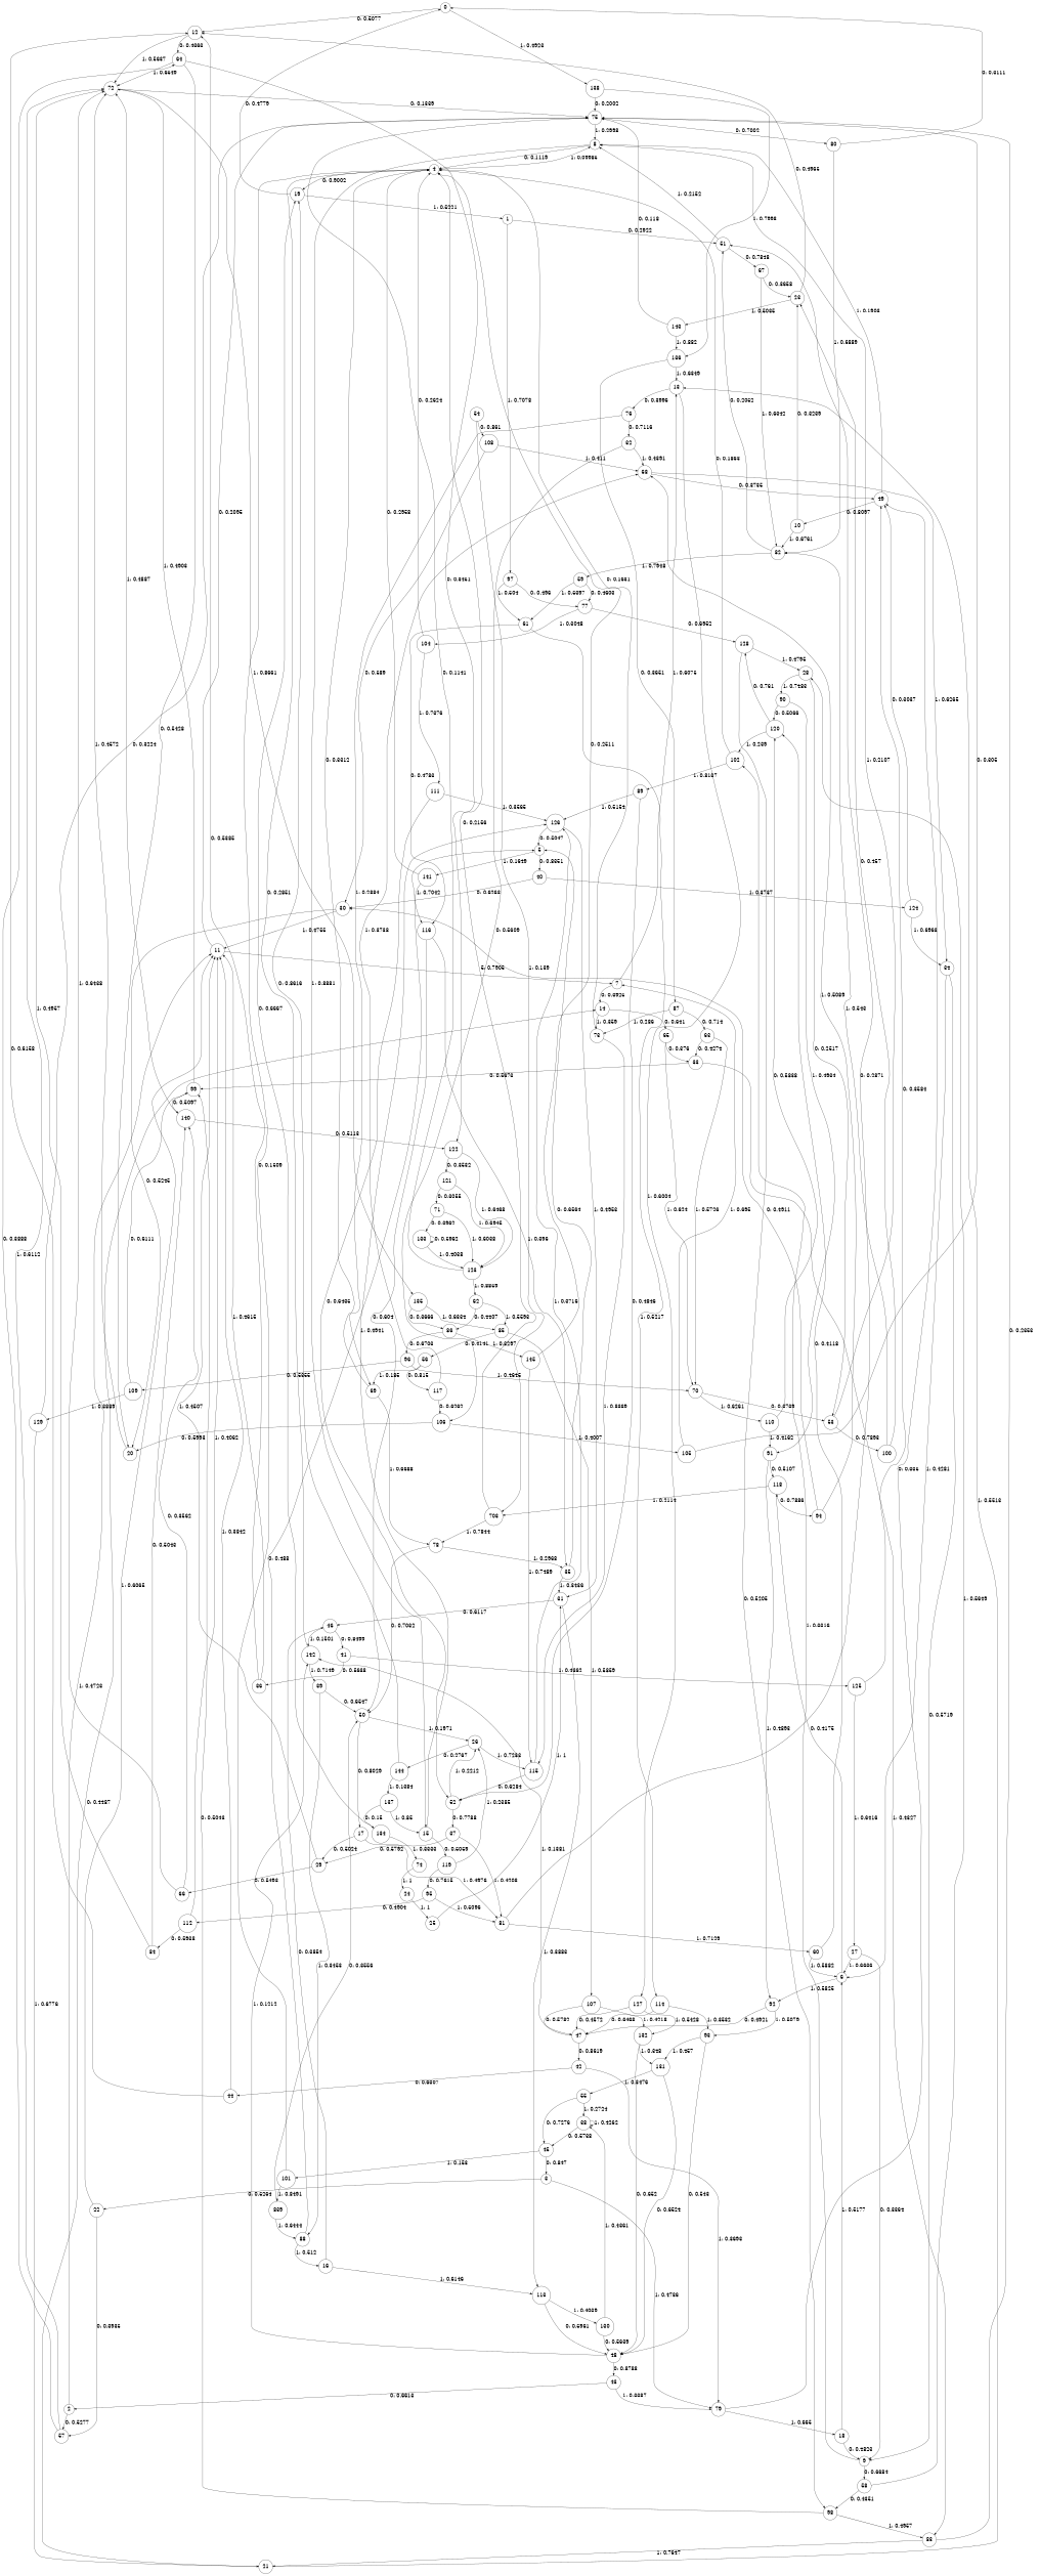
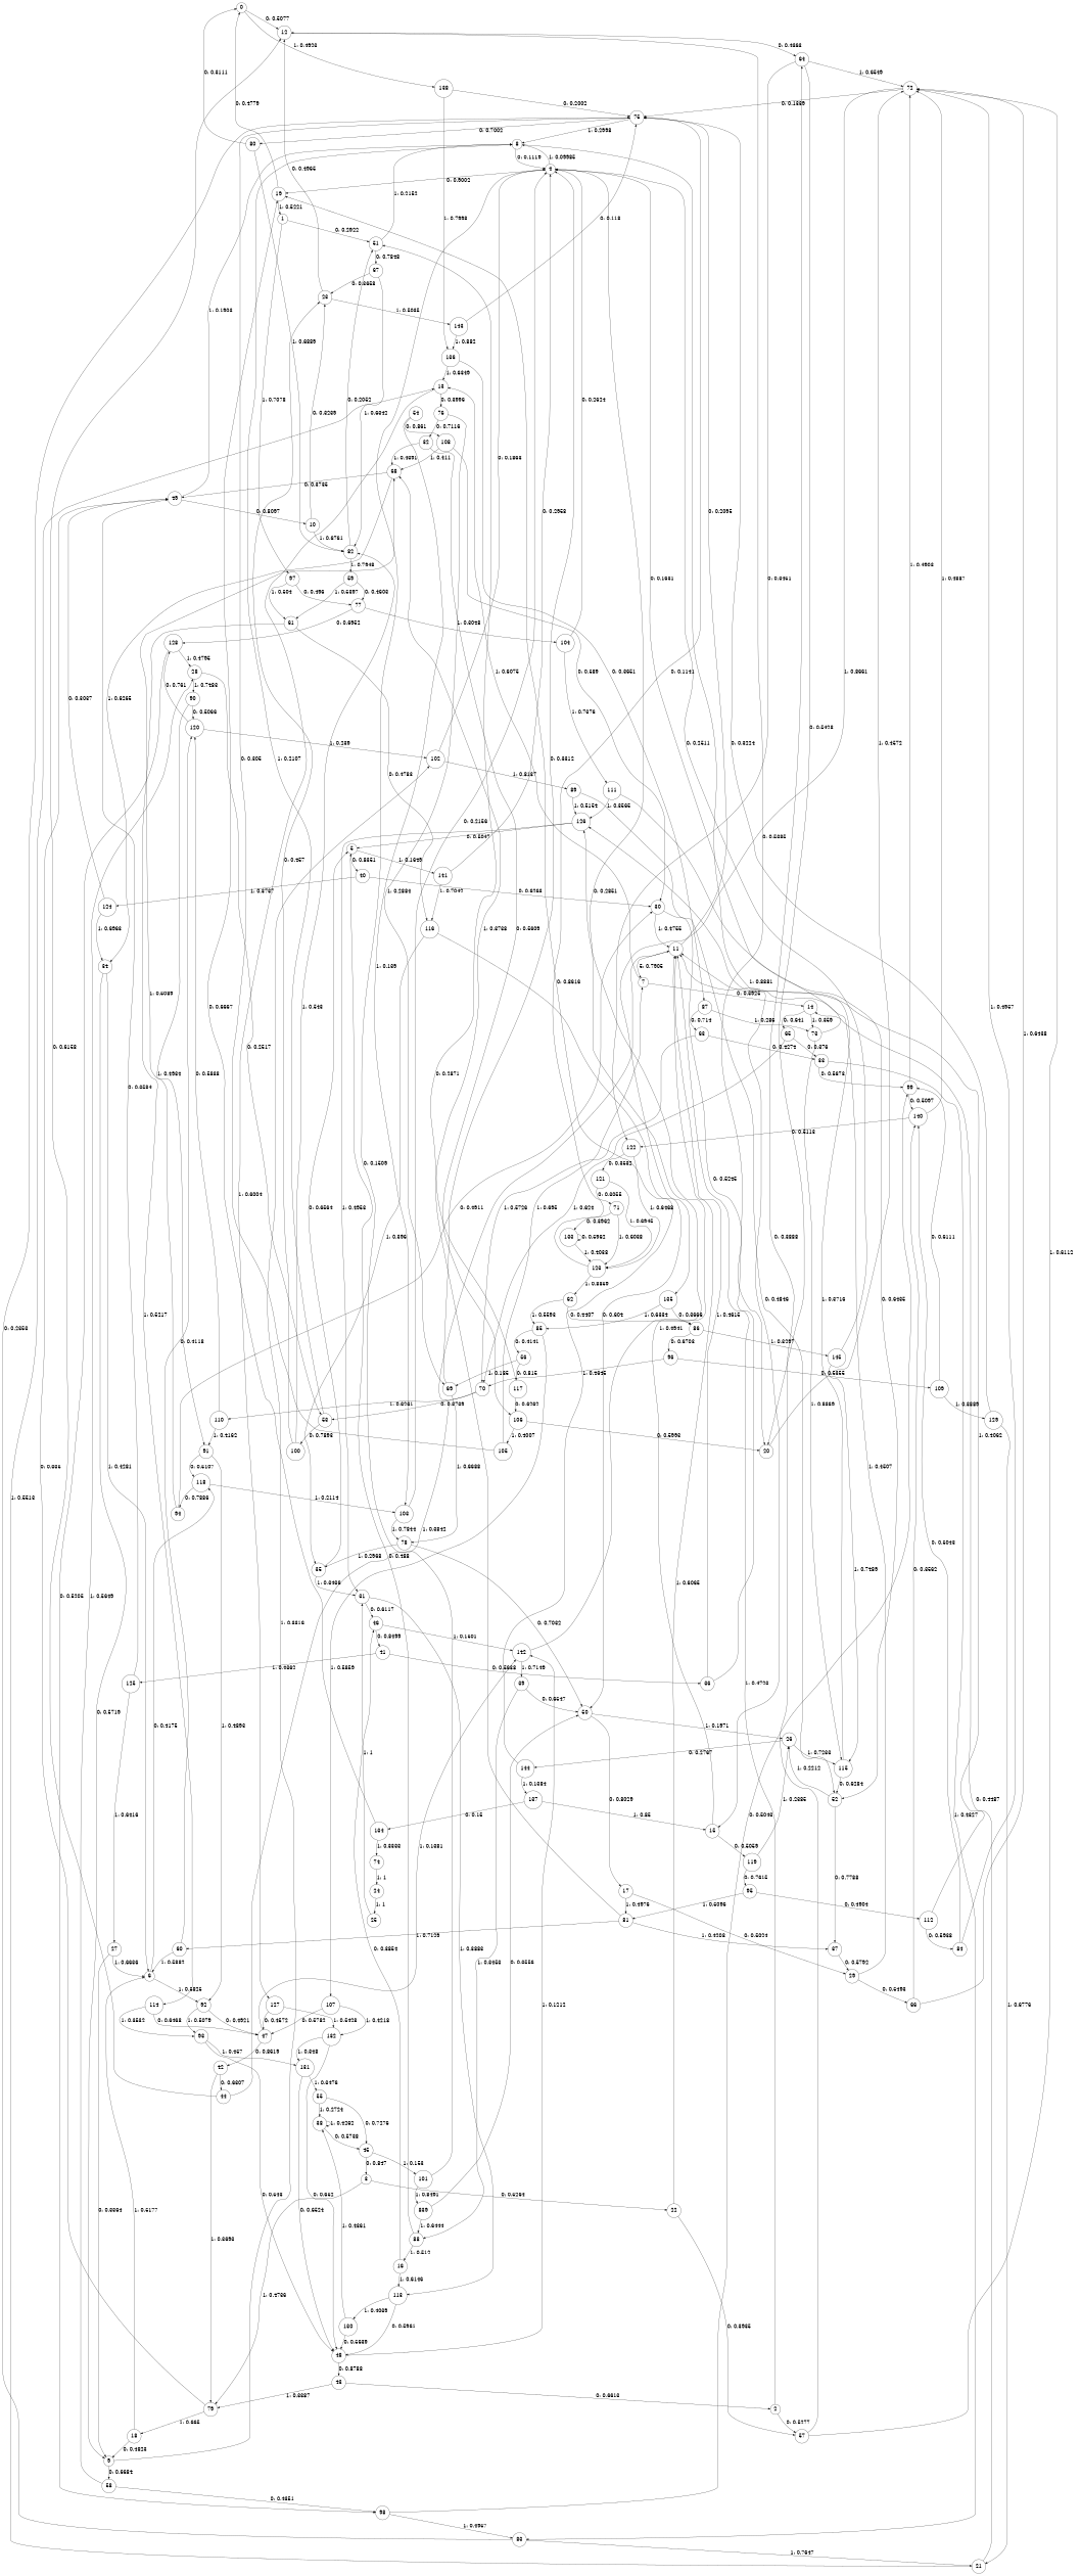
  digraph {
    node [fontsize=24 shape=circle]
    edge [fontsize=24]
    0
    12
    138
    64
    72
    75
    136
    122
    20
    135
    8
    80
    13
    87
    1
    51
    97
    67
    77
    61
    4
    15
    23
    82
    128
    104
    116
    114
    2
    57
    11
    7
    14
    3
    22
    79
    18
    49
    6
    9
    10
    19
    119
    126
    5
    40
    141
    30
    124
    34
    35
    50
    118
    92
-   103 [label=703]
+   103
    94
    47
    93
    78
    68
    142
    42
    48
    131
    65
    73
    76
    127
    33
    70
    115
    32
    69
    132
    26
    95
    31
    58
    102
    28
    98
    89
    53
    90
    99
    83
    52
    143
    59
    123
    121
    86
    85
    106
    110
    144
    81
    112
    46
    113
    16
    41
    130
    36
    125
    39
    43
    38
    17
    29
    66
    60
    140
    120
    21
    24
    25
    137
    134
    37
    27
    100
    91
    105
    45
    101
    n127 [label=839]
    88
    44
    54
    108
    55
    56
    117
    111
    62
    96
    145
    107
    109
    63
    71
    133
    74
    84
    129
    0 -> 12 [label="0: 0.5077   "]
    0 -> 138 [label="1: 0.4923   "]
    12 -> 64 [label="0: 0.4363   "]
-   12 -> 72 [label="1: 0.5637   "]
    138 -> 75 [label="0: 0.2002   "]
    138 -> 136 [label="1: 0.7998   "]
    64 -> 72 [label="1: 0.6549   "]
    64 -> 122 [label="0: 0.3451   "]
    64 -> 20 [label="0: 0.5428   "]
    72 -> 75 [label="0: 0.1339   "]
    72 -> 135 [label="1: 0.8661   "]
    75 -> 8 [label="1: 0.2998   "]
    75 -> 80 [label="0: 0.7002   "]
    136 -> 13 [label="1: 0.6349   "]
    136 -> 87 [label="0: 0.3651   "]
    122 -> 123 [label="1: 0.6468   "]
    122 -> 121 [label="0: 0.3532   "]
    20 -> 72 [label="1: 0.4572   "]
    135 -> 86 [label="0: 0.3666   "]
    135 -> 85 [label="1: 0.6334   "]
    8 -> 4 [label="0: 0.1119   "]
    8 -> 15 [label="1: 0.8881   "]
    80 -> 0 [label="0: 0.3111   "]
    80 -> 82 [label="1: 0.6889   "]
    13 -> 76 [label="0: 0.3996   "]
    13 -> 127 [label="1: 0.6004   "]
    87 -> 73 [label="1: 0.286    "]
    87 -> 63 [label="0: 0.714    "]
    1 -> 51 [label="0: 0.2922   "]
    1 -> 97 [label="1: 0.7078   "]
    51 -> 8 [label="1: 0.2152   "]
    51 -> 67 [label="0: 0.7848   "]
    97 -> 77 [label="0: 0.496    "]
    97 -> 61 [label="1: 0.504    "]
    67 -> 23 [label="0: 0.3658   "]
    67 -> 82 [label="1: 0.6342   "]
    77 -> 128 [label="0: 0.6952   "]
    77 -> 104 [label="1: 0.3048   "]
    61 -> 116 [label="0: 0.4783   "]
    61 -> 114 [label="1: 0.5217   "]
    4 -> 8 [label="1: 0.09985  "]
    4 -> 19 [label="0: 0.9002   "]
    15 -> 119 [label="0: 0.5059   "]
    15 -> 126 [label="1: 0.4941   "]
    23 -> 12 [label="0: 0.4965   "]
    23 -> 143 [label="1: 0.5035   "]
    82 -> 51 [label="0: 0.2052   "]
    82 -> 59 [label="1: 0.7948   "]
    128 -> 28 [label="1: 0.4795   "]
    128 -> 98 [label="0: 0.5205   "]
    104 -> 4 [label="0: 0.2624   "]
    104 -> 111 [label="1: 0.7376   "]
    116 -> 35 [label="1: 0.396    "]
    116 -> 50 [label="0: 0.604    "]
    114 -> 47 [label="0: 0.6468   "]
    114 -> 93 [label="1: 0.3532   "]
    2 -> 57 [label="0: 0.5277   "]
    2 -> 11 [label="1: 0.4723   "]
    57 -> 64 [label="0: 0.3888   "]
    57 -> 72 [label="1: 0.6112   "]
    11 -> 75 [label="0: 0.2095   "]
    11 -> 7 [label="5: 0.7905   "]
    7 -> 13 [label="1: 0.6075   "]
    7 -> 14 [label="0: 0.3925   "]
    14 -> 65 [label="0: 0.641    "]
    14 -> 73 [label="1: 0.359    "]
    3 -> 22 [label="0: 0.5264   "]
    3 -> 79 [label="1: 0.4736   "]
    22 -> 57 [label="0: 0.3935   "]
    22 -> 11 [label="1: 0.6065   "]
    79 -> 18 [label="1: 0.665    "]
    79 -> 49 [label="0: 0.335    "]
    18 -> 6 [label="1: 0.5177   "]
    18 -> 9 [label="0: 0.4823   "]
    49 -> 8 [label="1: 0.1903   "]
    49 -> 10 [label="0: 0.8097   "]
    6 -> 118 [label="0: 0.4175   "]
    6 -> 92 [label="1: 0.5825   "]
    9 -> 58 [label="0: 0.6684   "]
    9 -> 102 [label="1: 0.3316   "]
    10 -> 23 [label="0: 0.3239   "]
    10 -> 82 [label="1: 0.6761   "]
    19 -> 0 [label="0: 0.4779   "]
    19 -> 1 [label="1: 0.5221   "]
    119 -> 26 [label="1: 0.2385   "]
    119 -> 95 [label="0: 0.7615   "]
    126 -> 5 [label="0: 0.5047   "]
    126 -> 31 [label="1: 0.4953   "]
    5 -> 40 [label="0: 0.8351   "]
    5 -> 141 [label="1: 0.1649   "]
    40 -> 30 [label="0: 0.6263   "]
    40 -> 124 [label="1: 0.3737   "]
    141 -> 4 [label="0: 0.2958   "]
    141 -> 116 [label="1: 0.7042   "]
    30 -> 20 [label="0: 0.5245   "]
    30 -> 11 [label="1: 0.4755   "]
    124 -> 49 [label="0: 0.3037   "]
    124 -> 34 [label="1: 0.6963   "]
    34 -> 6 [label="1: 0.4281   "]
    34 -> 9 [label="0: 0.5719   "]
    35 -> 5 [label="0: 0.6564   "]
    35 -> 31 [label="1: 0.3436   "]
    50 -> 26 [label="1: 0.1971   "]
    50 -> 17 [label="0: 0.8029   "]
    118 -> 103 [label="1: 0.2114   "]
    118 -> 94 [label="0: 0.7886   "]
    92 -> 47 [label="0: 0.4921   "]
    92 -> 93 [label="1: 0.5079   "]
    103 -> 4 [label="0: 0.2156   "]
    103 -> 78 [label="1: 0.7844   "]
    94 -> 30 [label="0: 0.4911   "]
    94 -> 68 [label="1: 0.5089   "]
    47 -> 142 [label="1: 0.1381   "]
    47 -> 42 [label="0: 0.8619   "]
    93 -> 48 [label="0: 0.543    "]
    93 -> 131 [label="1: 0.457    "]
    78 -> 35 [label="1: 0.2968   "]
    78 -> 50 [label="0: 0.7032   "]
    68 -> 49 [label="0: 0.3735   "]
    68 -> 34 [label="1: 0.6265   "]
    142 -> 4 [label="0: 0.2851   "]
    142 -> 39 [label="1: 0.7149   "]
    42 -> 79 [label="1: 0.3693   "]
    42 -> 44 [label="0: 0.6307   "]
    48 -> 142 [label="1: 0.1212   "]
    48 -> 43 [label="0: 0.8788   "]
    131 -> 48 [label="0: 0.6524   "]
    131 -> 55 [label="1: 0.3476   "]
    65 -> 33 [label="0: 0.376    "]
    65 -> 70 [label="1: 0.624    "]
    73 -> 4 [label="0: 0.1631   "]
    73 -> 115 [label="1: 0.8369   "]
    76 -> 32 [label="0: 0.7116   "]
    76 -> 69 [label="1: 0.2884   "]
    127 -> 47 [label="0: 0.4572   "]
    127 -> 132 [label="1: 0.5428   "]
    33 -> 99 [label="0: 0.5673   "]
    33 -> 83 [label="1: 0.4327   "]
    70 -> 53 [label="0: 0.3739   "]
    70 -> 110 [label="1: 0.6261   "]
    115 -> 126 [label="1: 0.3716   "]
    115 -> 52 [label="0: 0.6284   "]
    32 -> 68 [label="1: 0.4391   "]
    32 -> 106 [label="0: 0.5609   "]
    69 -> 4 [label="0: 0.3312   "]
    69 -> 78 [label="1: 0.6688   "]
    132 -> 48 [label="0: 0.652    "]
    132 -> 131 [label="1: 0.348    "]
    26 -> 115 [label="1: 0.7233   "]
    26 -> 144 [label="0: 0.2767   "]
    95 -> 81 [label="1: 0.5096   "]
    95 -> 112 [label="0: 0.4904   "]
    31 -> 46 [label="0: 0.6117   "]
    31 -> 113 [label="1: 0.3883   "]
    58 -> 28 [label="1: 0.5649   "]
    58 -> 98 [label="0: 0.4351   "]
    102 -> 4 [label="0: 0.1863   "]
    102 -> 89 [label="1: 0.8137   "]
    28 -> 53 [label="0: 0.2517   "]
    28 -> 90 [label="1: 0.7483   "]
    98 -> 99 [label="0: 0.5043   "]
    98 -> 83 [label="1: 0.4957   "]
    89 -> 126 [label="1: 0.5154   "]
    89 -> 52 [label="0: 0.4846   "]
    53 -> 8 [label="1: 0.2107   "]
    53 -> 100 [label="0: 0.7893   "]
    90 -> 120 [label="0: 0.5066   "]
    90 -> 91 [label="1: 0.4934   "]
    99 -> 72 [label="1: 0.4903   "]
    99 -> 140 [label="0: 0.5097   "]
    83 -> 75 [label="0: 0.2353   "]
    83 -> 21 [label="1: 0.7647   "]
    52 -> 26 [label="1: 0.2212   "]
    52 -> 37 [label="0: 0.7788   "]
    143 -> 75 [label="0: 0.118    "]
    143 -> 136 [label="1: 0.882    "]
    59 -> 77 [label="0: 0.4603   "]
    59 -> 61 [label="1: 0.5397   "]
    123 -> 75 [label="0: 0.1141   "]
    123 -> 62 [label="1: 0.8859   "]
    121 -> 123 [label="1: 0.6945   "]
    121 -> 71 [label="0: 0.3055   "]
    86 -> 96 [label="0: 0.6703   "]
    86 -> 145 [label="1: 0.3297   "]
    85 -> 56 [label="0: 0.4141   "]
    85 -> 107 [label="1: 0.5859   "]
    106 -> 20 [label="0: 0.5993   "]
    106 -> 105 [label="1: 0.4007   "]
    110 -> 120 [label="0: 0.5838   "]
    110 -> 91 [label="1: 0.4162   "]
    144 -> 19 [label="0: 0.8616   "]
    144 -> 137 [label="1: 0.1384   "]
    81 -> 51 [label="0: 0.2871   "]
    81 -> 60 [label="1: 0.7129   "]
    112 -> 11 [label="1: 0.4062   "]
    112 -> 84 [label="0: 0.5938   "]
    46 -> 142 [label="1: 0.1501   "]
    46 -> 41 [label="0: 0.8499   "]
    113 -> 48 [label="0: 0.5961   "]
    113 -> 130 [label="1: 0.4039   "]
    16 -> 46 [label="0: 0.3854   "]
    16 -> 113 [label="1: 0.6146   "]
    41 -> 36 [label="0: 0.5638   "]
    41 -> 125 [label="1: 0.4362   "]
    130 -> 48 [label="0: 0.5639   "]
    130 -> 38 [label="1: 0.4361   "]
    36 -> 12 [label="0: 0.5385   "]
    36 -> 11 [label="1: 0.4615   "]
    125 -> 49 [label="0: 0.3584   "]
    125 -> 27 [label="1: 0.6416   "]
    39 -> 50 [label="0: 0.6547   "]
    39 -> 88 [label="1: 0.3453   "]
    43 -> 2 [label="0: 0.6613   "]
    43 -> 79 [label="1: 0.3387   "]
    38 -> 38 [label="1: 0.4262   "]
    38 -> 45 [label="0: 0.5738   "]
    17 -> 81 [label="1: 0.4976   "]
    17 -> 29 [label="0: 0.5024   "]
    29 -> 11 [label="1: 0.4507   "]
    29 -> 66 [label="0: 0.5493   "]
    66 -> 72 [label="1: 0.6438   "]
    66 -> 140 [label="0: 0.3562   "]
    60 -> 6 [label="1: 0.5882   "]
    60 -> 120 [label="0: 0.4118   "]
    140 -> 72 [label="1: 0.4887   "]
    140 -> 122 [label="0: 0.5113   "]
    120 -> 128 [label="0: 0.761    "]
    120 -> 102 [label="1: 0.239    "]
    21 -> 13 [label="1: 0.5513   "]
    21 -> 14 [label="0: 0.4487   "]
    24 -> 25 [label="1: 1        "]
    25 -> 31 [label="1: 1        "]
    137 -> 15 [label="1: 0.85     "]
    137 -> 134 [label="0: 0.15     "]
    134 -> 19 [label="0: 0.6667   "]
    134 -> 74 [label="1: 0.3333   "]
-   37 -> 81 [label="1: 0.4208   "]
+   81 -> 37 [label="1: 0.4208   "]
    37 -> 29 [label="0: 0.5792   "]
    27 -> 6 [label="1: 0.6636   "]
    27 -> 9 [label="0: 0.3364   "]
    100 -> 23 [label="0: 0.457    "]
    100 -> 82 [label="1: 0.543    "]
    91 -> 118 [label="0: 0.5107   "]
    91 -> 92 [label="1: 0.4893   "]
    105 -> 75 [label="0: 0.305    "]
    105 -> 7 [label="1: 0.695    "]
    45 -> 3 [label="0: 0.847    "]
    45 -> 101 [label="1: 0.153    "]
    101 -> 4 [label="0: 0.1509   "]
    101 -> n127 [label="1: 0.8491   "]
    n127 -> 50 [label="0: 0.3556   "]
    n127 -> 88 [label="1: 0.6444   "]
    88 -> 5 [label="0: 0.488    "]
    88 -> 16 [label="1: 0.512    "]
    44 -> 12 [label="0: 0.6158   "]
    44 -> 11 [label="1: 0.3842   "]
    54 -> 103 [label="1: 0.139    "]
    54 -> 108 [label="0: 0.861    "]
    108 -> 30 [label="0: 0.589    "]
    108 -> 68 [label="1: 0.411    "]
    55 -> 38 [label="1: 0.2724   "]
    55 -> 45 [label="0: 0.7276   "]
    56 -> 69 [label="1: 0.185    "]
    56 -> 117 [label="0: 0.815    "]
    117 -> 68 [label="1: 0.3738   "]
    117 -> 106 [label="0: 0.6262   "]
    111 -> 126 [label="1: 0.3565   "]
    111 -> 52 [label="0: 0.6435   "]
    62 -> 86 [label="0: 0.4407   "]
    62 -> 85 [label="1: 0.5593   "]
    96 -> 70 [label="1: 0.4645   "]
    96 -> 109 [label="0: 0.5355   "]
    145 -> 4 [label="0: 0.2511   "]
    145 -> 115 [label="1: 0.7489   "]
    107 -> 47 [label="0: 0.5782   "]
    107 -> 132 [label="1: 0.4218   "]
    109 -> 99 [label="0: 0.6111   "]
    109 -> 129 [label="1: 0.3889   "]
    63 -> 33 [label="0: 0.4274   "]
    63 -> 70 [label="1: 0.5726   "]
    71 -> 123 [label="1: 0.6038   "]
    71 -> 133 [label="0: 0.3962   "]
    133 -> 123 [label="1: 0.4038   "]
    133 -> 133 [label="0: 0.5962   "]
    74 -> 24 [label="1: 1        "]
    84 -> 72 [label="1: 0.4957   "]
    84 -> 140 [label="0: 0.5043   "]
    129 -> 75 [label="0: 0.3224   "]
    129 -> 21 [label="1: 0.6776   "]
  }
